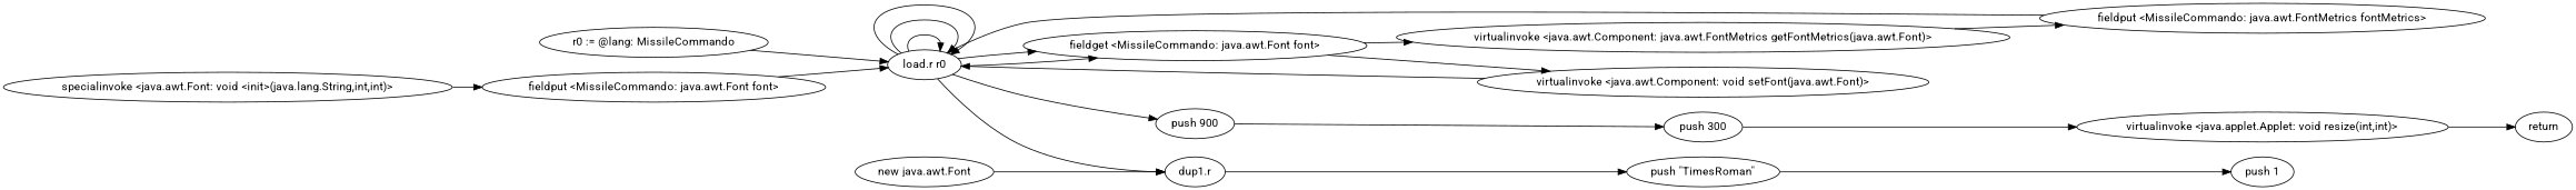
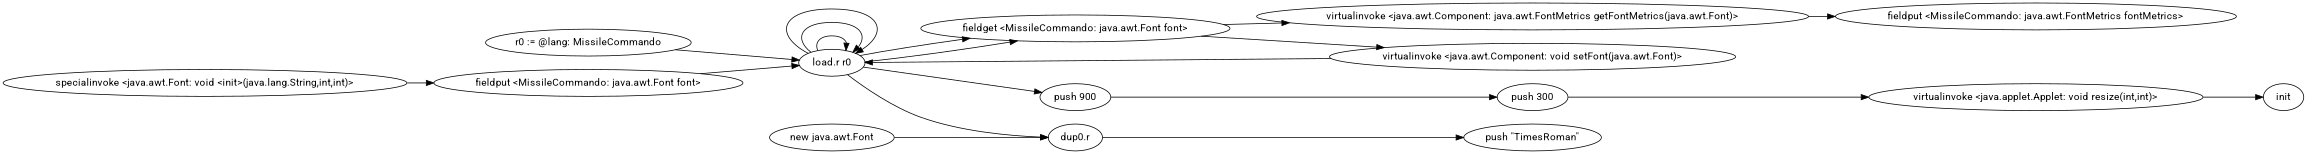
  digraph {
    fontname=Roboto
    rankdir=LR
    node [fontname=Roboto]
    edge [fontname=Roboto]
    n1 [label="r0 := @lang: MissileCommando"]
    "load.r r0"
    "fieldget <MissileCommando: java.awt.Font font>"
    n4 [label="push 900"]
-   "dup1.r"
+   "dup1.r" [label="dup0.r"]
    "new java.awt.Font"
    "virtualinvoke <java.awt.Component: java.awt.FontMetrics getFontMetrics(java.awt.Font)>"
    "virtualinvoke <java.awt.Component: void setFont(java.awt.Font)>"
    "push 300"
    "push \"TimesRoman\""
-   "push 1"
    "specialinvoke <java.awt.Font: void <init>(java.lang.String,int,int)>"
    "fieldput <MissileCommando: java.awt.Font font>"
    "fieldput <MissileCommando: java.awt.FontMetrics fontMetrics>"
    "virtualinvoke <java.applet.Applet: void resize(int,int)>"
-   return
+   return [label=init]
    n1 -> "load.r r0"
    "load.r r0" -> "load.r r0"
    "load.r r0" -> "load.r r0"
    "load.r r0" -> "load.r r0"
    "load.r r0" -> "fieldget <MissileCommando: java.awt.Font font>"
    "load.r r0" -> "fieldget <MissileCommando: java.awt.Font font>"
    "load.r r0" -> n4
    "load.r r0" -> "dup1.r"
    "fieldget <MissileCommando: java.awt.Font font>" -> "virtualinvoke <java.awt.Component: java.awt.FontMetrics getFontMetrics(java.awt.Font)>"
    "fieldget <MissileCommando: java.awt.Font font>" -> "virtualinvoke <java.awt.Component: void setFont(java.awt.Font)>"
    n4 -> "push 300"
    "dup1.r" -> "push \"TimesRoman\""
    "new java.awt.Font" -> "dup1.r"
    "virtualinvoke <java.awt.Component: java.awt.FontMetrics getFontMetrics(java.awt.Font)>" -> "fieldput <MissileCommando: java.awt.FontMetrics fontMetrics>"
    "virtualinvoke <java.awt.Component: void setFont(java.awt.Font)>" -> "load.r r0"
    "push 300" -> "virtualinvoke <java.applet.Applet: void resize(int,int)>"
-   "push \"TimesRoman\"" -> "push 1"
    "specialinvoke <java.awt.Font: void <init>(java.lang.String,int,int)>" -> "fieldput <MissileCommando: java.awt.Font font>"
    "fieldput <MissileCommando: java.awt.Font font>" -> "load.r r0"
-   "fieldput <MissileCommando: java.awt.FontMetrics fontMetrics>" -> "load.r r0"
    "virtualinvoke <java.applet.Applet: void resize(int,int)>" -> return
  }
